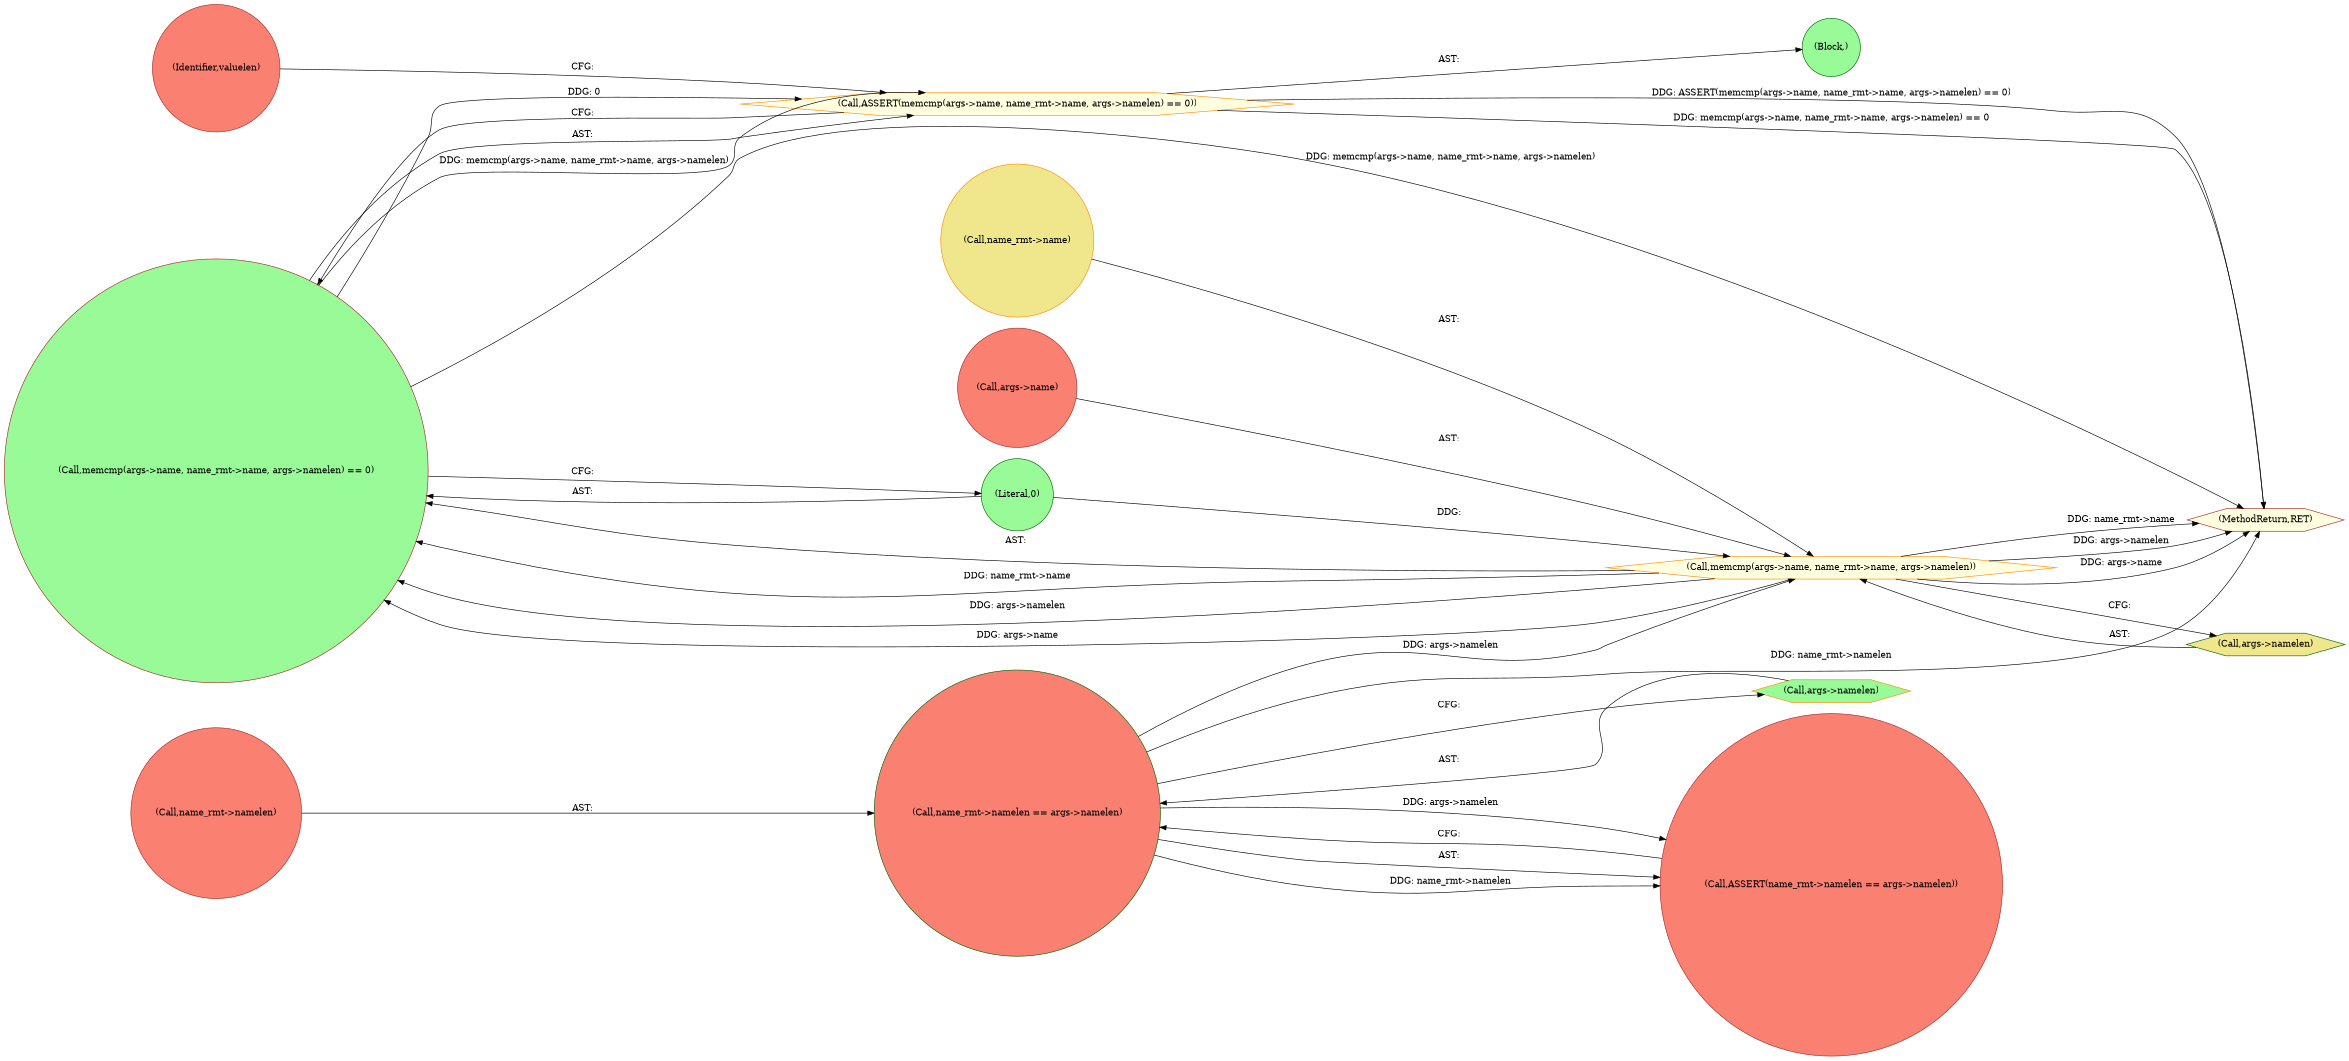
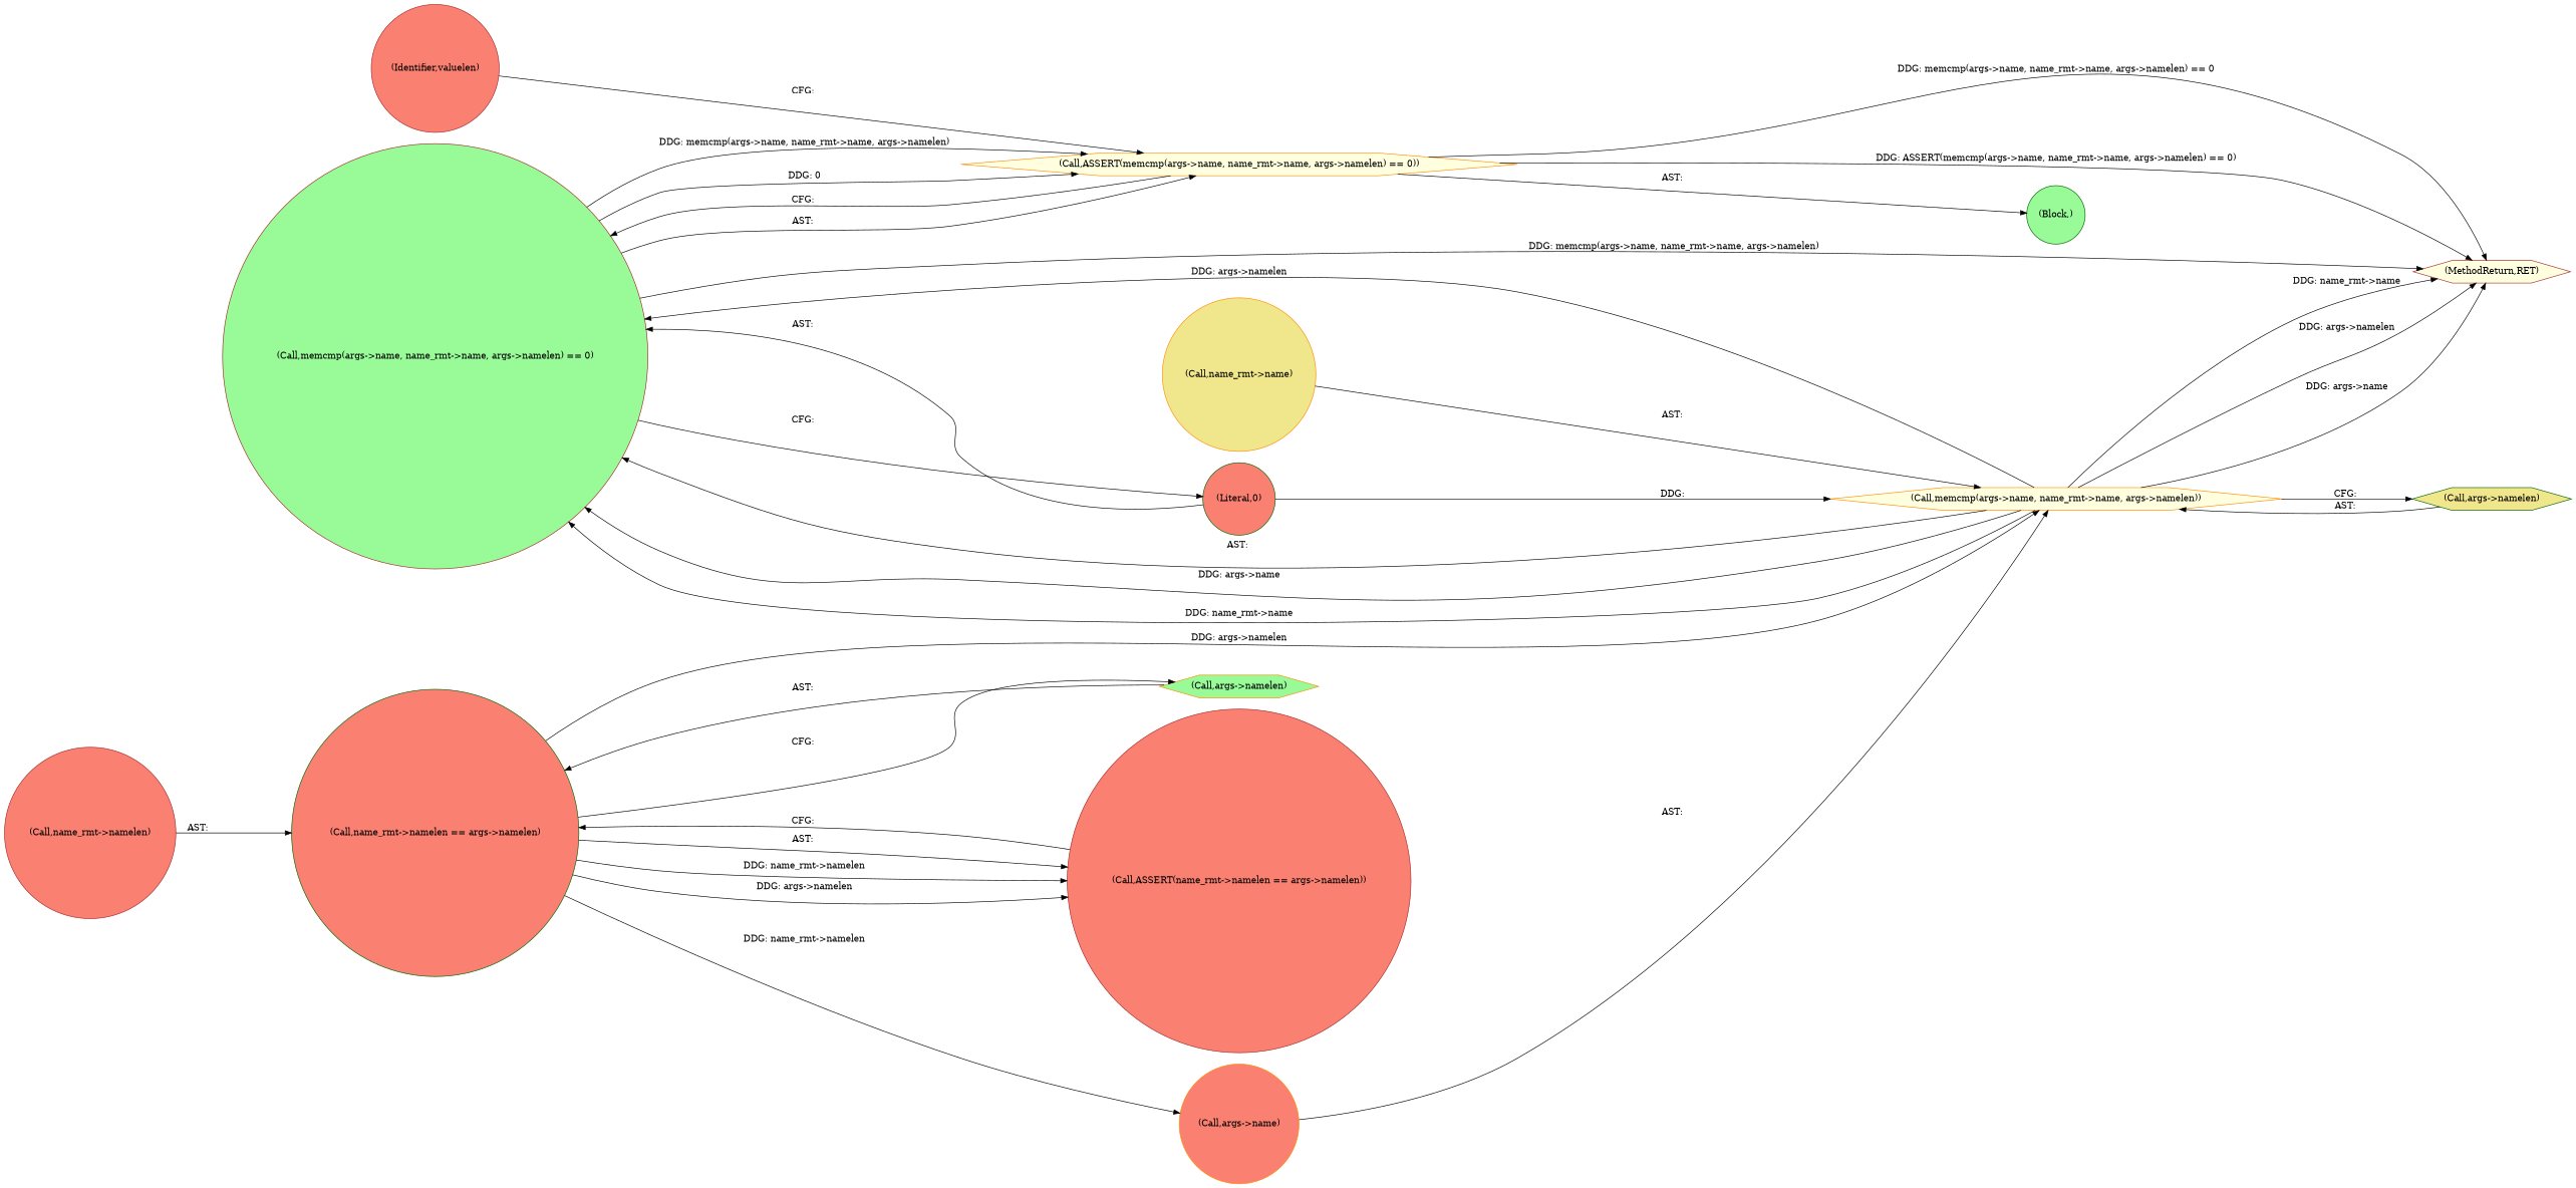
  digraph {
    rankdir=LR
    node [color=brown fillcolor=salmon shape=circle style=filled]
    n1 [fillcolor=palegreen label="(Call,memcmp(args->name, name_rmt->name, args->namelen) == 0)"]
    n2 [color=darkorange fillcolor=lightyellow label="(Call,ASSERT(memcmp(args->name, name_rmt->name, args->namelen) == 0))" shape=hexagon]
    n3 [fillcolor=lightyellow label="(MethodReturn,RET)" shape=hexagon]
-   n4 [color=darkgreen fillcolor=palegreen label="(Literal,0)"]
+   n4 [color=darkgreen label="(Literal,0)"]
    n5 [color=darkgreen fillcolor=palegreen label="(Block,)"]
    n6 [color=darkorange fillcolor=lightyellow label="(Call,memcmp(args->name, name_rmt->name, args->namelen))" shape=hexagon]
    n7 [color=darkgreen fillcolor=khaki label="(Call,args->namelen)" shape=hexagon]
    n8 [color=darkgreen label="(Call,name_rmt->namelen == args->namelen)"]
    n9 [label="(Call,ASSERT(name_rmt->namelen == args->namelen))"]
    n10 [color=darkorange fillcolor=palegreen label="(Call,args->namelen)" shape=hexagon]
    n11 [label="(Call,name_rmt->namelen)"]
    n12 [label="(Identifier,valuelen)"]
-   n13 [label="(Call,args->name)"]
+   n13 [color=darkorange label="(Call,args->name)"]
    n14 [color=darkorange fillcolor=khaki label="(Call,name_rmt->name)"]
    n1 -> n2 [label="AST: "]
    n1 -> n2 [label="DDG: memcmp(args->name, name_rmt->name, args->namelen)"]
    n1 -> n2 [label="DDG: 0"]
    n1 -> n3 [label="DDG: memcmp(args->name, name_rmt->name, args->namelen)"]
    n1 -> n4 [label="CFG: "]
    n2 -> n1 [label="CFG: "]
    n2 -> n3 [label="DDG: memcmp(args->name, name_rmt->name, args->namelen) == 0"]
    n2 -> n3 [label="DDG: ASSERT(memcmp(args->name, name_rmt->name, args->namelen) == 0)"]
    n2 -> n5 [label="AST: "]
    n4 -> n1 [label="AST: "]
    n4 -> n6 [label="DDG: "]
    n6 -> n1 [label="AST: "]
    n6 -> n1 [label="DDG: args->name"]
    n6 -> n1 [label="DDG: name_rmt->name"]
    n6 -> n1 [label="DDG: args->namelen"]
    n6 -> n3 [label="DDG: name_rmt->name"]
    n6 -> n3 [label="DDG: args->namelen"]
    n6 -> n3 [label="DDG: args->name"]
    n6 -> n7 [label="CFG: "]
    n7 -> n6 [label="AST: "]
-   n8 -> n3 [label="DDG: name_rmt->namelen"]
+   n8 -> n13 [label="DDG: name_rmt->namelen"]
    n8 -> n6 [label="DDG: args->namelen"]
    n8 -> n9 [label="AST: "]
    n8 -> n9 [label="DDG: name_rmt->namelen"]
    n8 -> n9 [label="DDG: args->namelen"]
    n8 -> n10 [label="CFG: "]
    n9 -> n8 [label="CFG: "]
    n10 -> n8 [label="AST: "]
    n11 -> n8 [label="AST: "]
    n12 -> n2 [label="CFG: "]
    n13 -> n6 [label="AST: "]
    n14 -> n6 [label="AST: "]
  }
